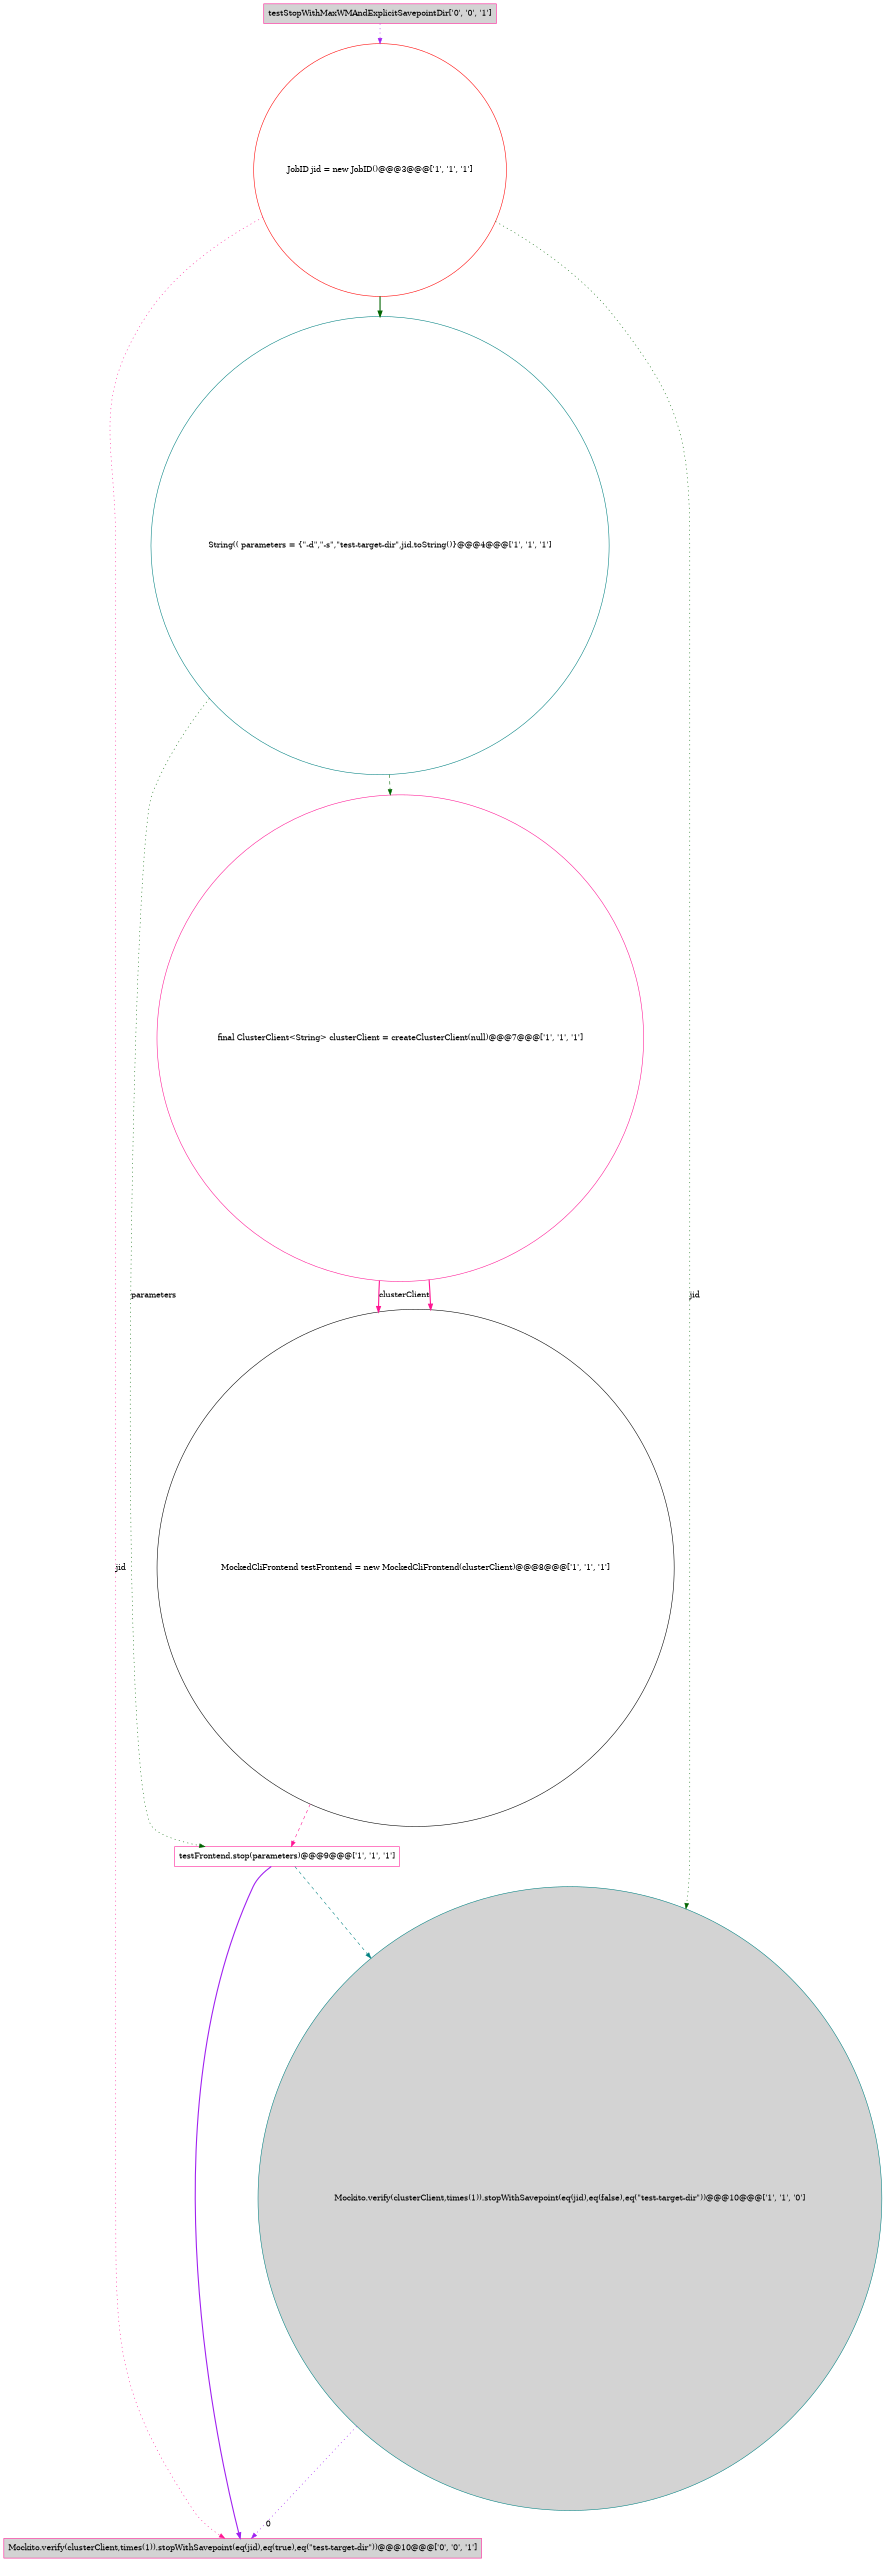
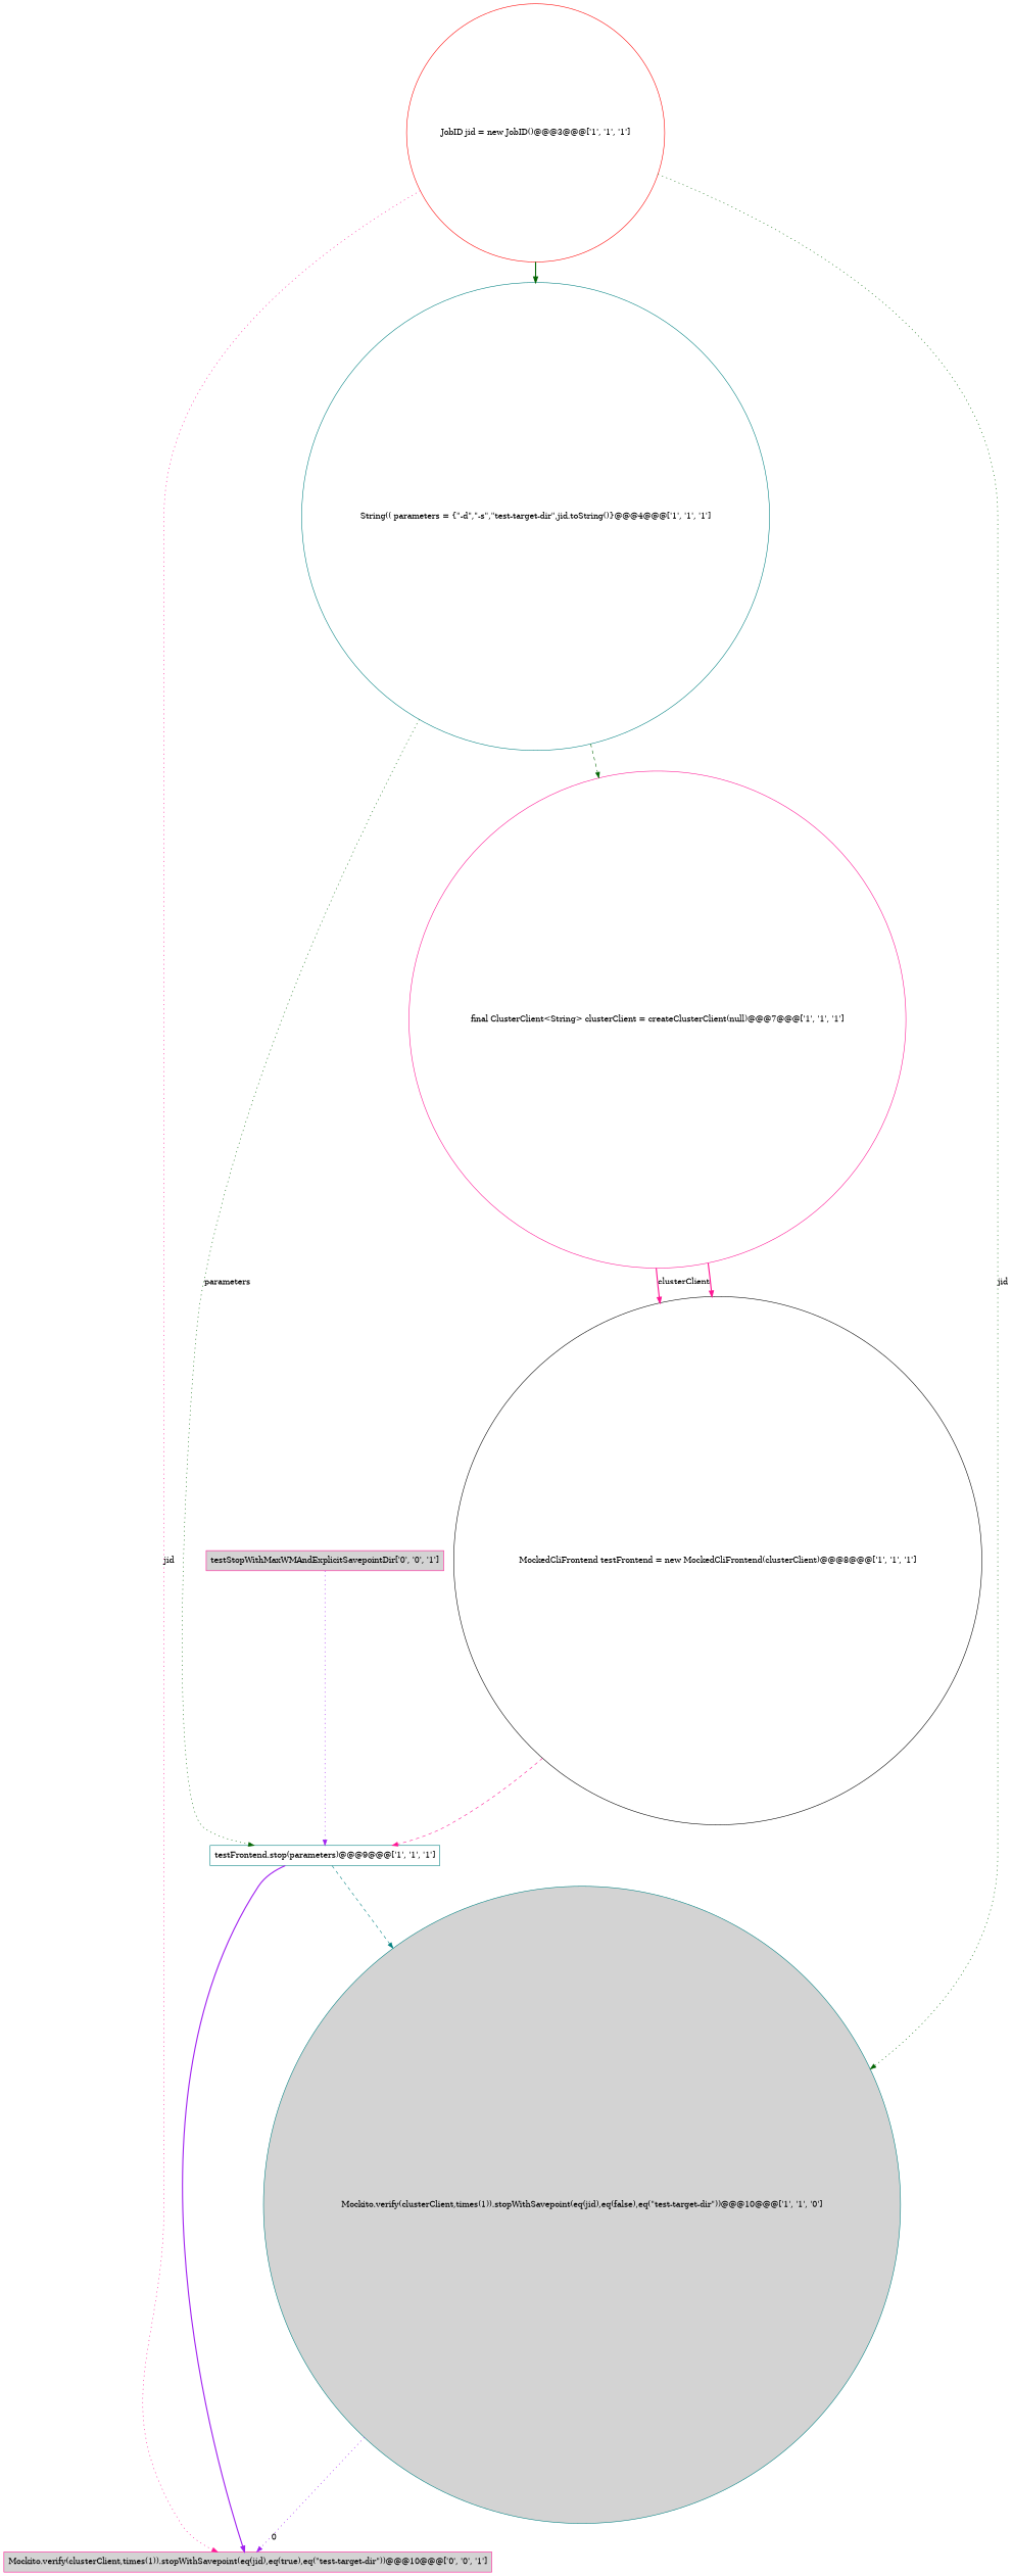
  digraph {
    node [color=teal fillcolor=white shape=circle style=filled]
    edge [color=darkgreen style=dotted]
    n1 [color=red label="JobID jid = new JobID()@@@3@@@['1', '1', '1']"]
    n2 [label="String(( parameters = {\"-d\",\"-s\",\"test-target-dir\",jid.toString()}@@@4@@@['1', '1', '1']"]
    n3 [color=deeppink fillcolor=lightgray label="Mockito.verify(clusterClient,times(1)).stopWithSavepoint(eq(jid),eq(true),eq(\"test-target-dir\"))@@@10@@@['0', '0', '1']" shape=box]
    n4 [fillcolor=lightgray label="Mockito.verify(clusterClient,times(1)).stopWithSavepoint(eq(jid),eq(false),eq(\"test-target-dir\"))@@@10@@@['1', '1', '0']"]
-   n5 [color=deeppink label="testFrontend.stop(parameters)@@@9@@@['1', '1', '1']" shape=box]
+   n5 [label="testFrontend.stop(parameters)@@@9@@@['1', '1', '1']" shape=box]
    n6 [color=deeppink label="final ClusterClient<String> clusterClient = createClusterClient(null)@@@7@@@['1', '1', '1']"]
    n7 [color=black label="MockedCliFrontend testFrontend = new MockedCliFrontend(clusterClient)@@@8@@@['1', '1', '1']"]
    n8 [color=deeppink fillcolor=lightgray label="testStopWithMaxWMAndExplicitSavepointDir['0', '0', '1']" shape=box]
    n1 -> n2 [style=bold]
    n1 -> n3 [color=deeppink label=jid]
    n1 -> n4 [label=jid]
    n2 -> n5 [label=parameters]
    n2 -> n6 [style=dashed]
    n4 -> n3 [color=purple label=0]
    n5 -> n3 [color=purple style=bold]
    n5 -> n4 [color=teal style=dashed]
    n6 -> n7 [color=deeppink label=clusterClient style=bold]
    n6 -> n7 [color=deeppink style=bold]
    n7 -> n5 [color=deeppink style=dashed]
-   n8 -> n1 [color=purple]
+   n8 -> n5 [color=purple]
  }
